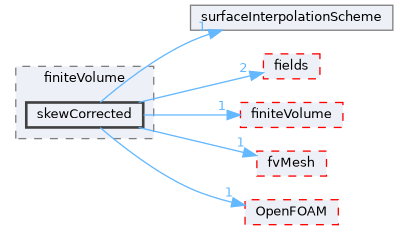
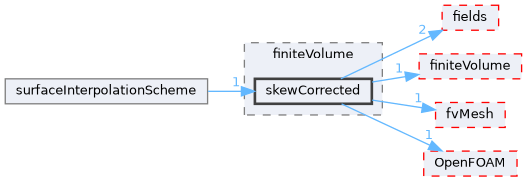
  digraph {
    compound=true
    rankdir=LR
    node [color=red fillcolor="#edf0f7" fontname=Helvetica fontsize=10 shape=box style="filled,dashed"]
    edge [color=steelblue1 fontcolor=steelblue1 fontname=Helvetica fontsize=10 headlabel=1 labeldistance=1.5 labelfontname=Helvetica labelfontsize=10]
    n1 [color=grey25 height=0.2 label=skewCorrected style="filled,bold" width=0.4]
    n2 [color=grey50 height=0.2 label=surfaceInterpolationScheme style=filled width=0.4]
    n3 [height=0.2 label=fields width=0.4]
    n4 [height=0.2 label=finiteVolume width=0.4]
    n5 [height=0.2 label=fvMesh width=0.4]
    n6 [height=0.2 label=OpenFOAM width=0.4]
    subgraph cluster_1 {
      bgcolor="#edf0f7"
      fontname=Helvetica
      fontsize=10
      label=finiteVolume
      pencolor=grey50
      style="filled,dashed"
      n1
    }
-   n1 -> n2
+   n2 -> n1
    n1 -> n3 [headlabel=2]
    n1 -> n4
    n1 -> n5
    n1 -> n6
  }
